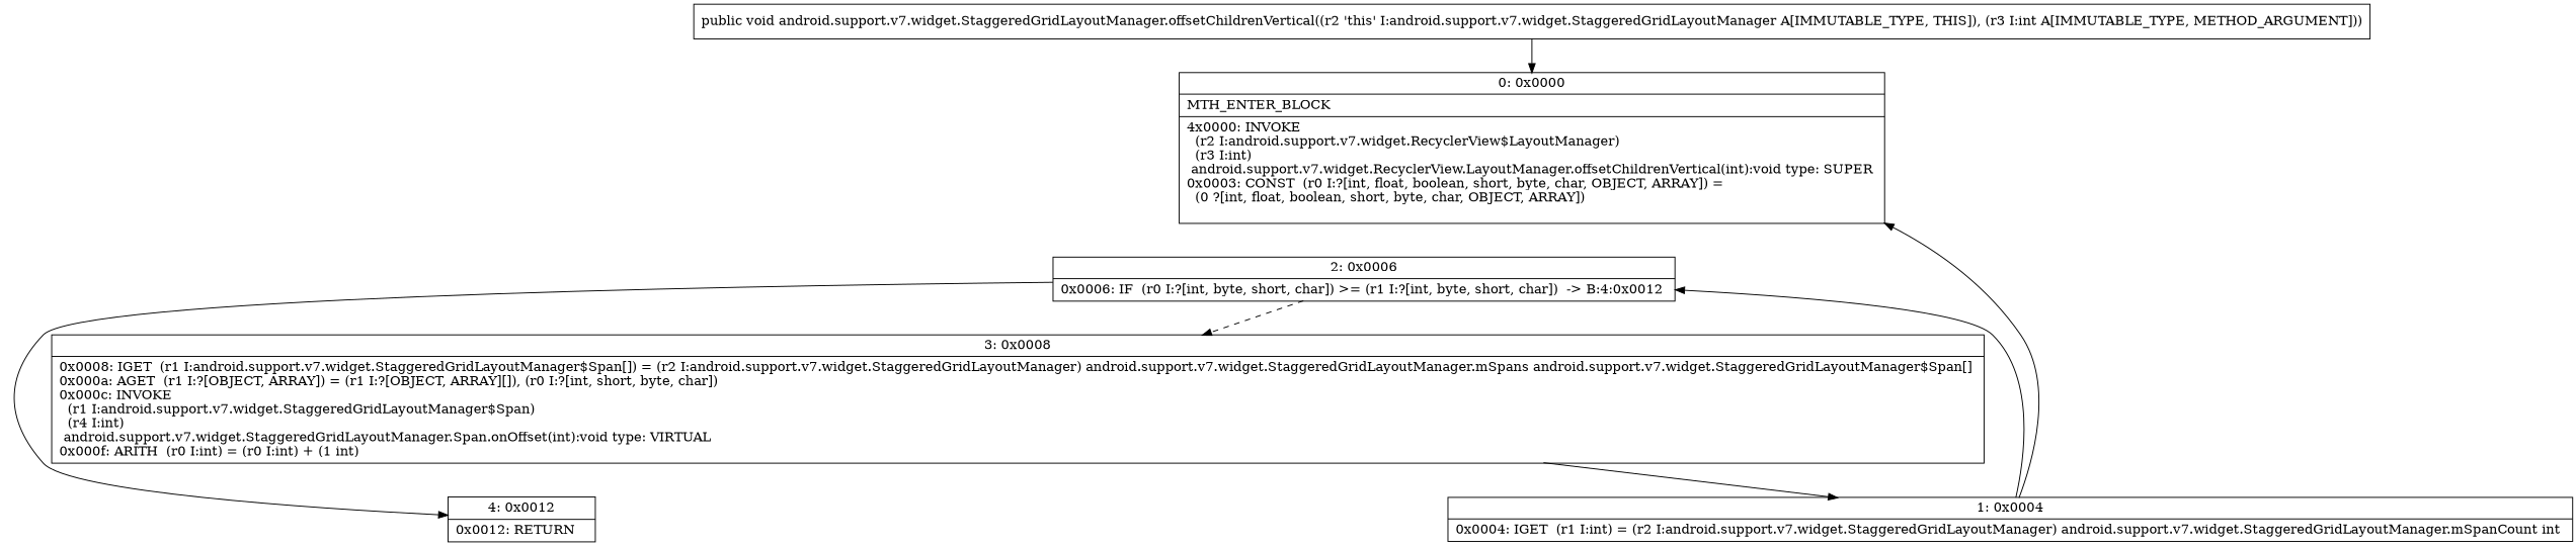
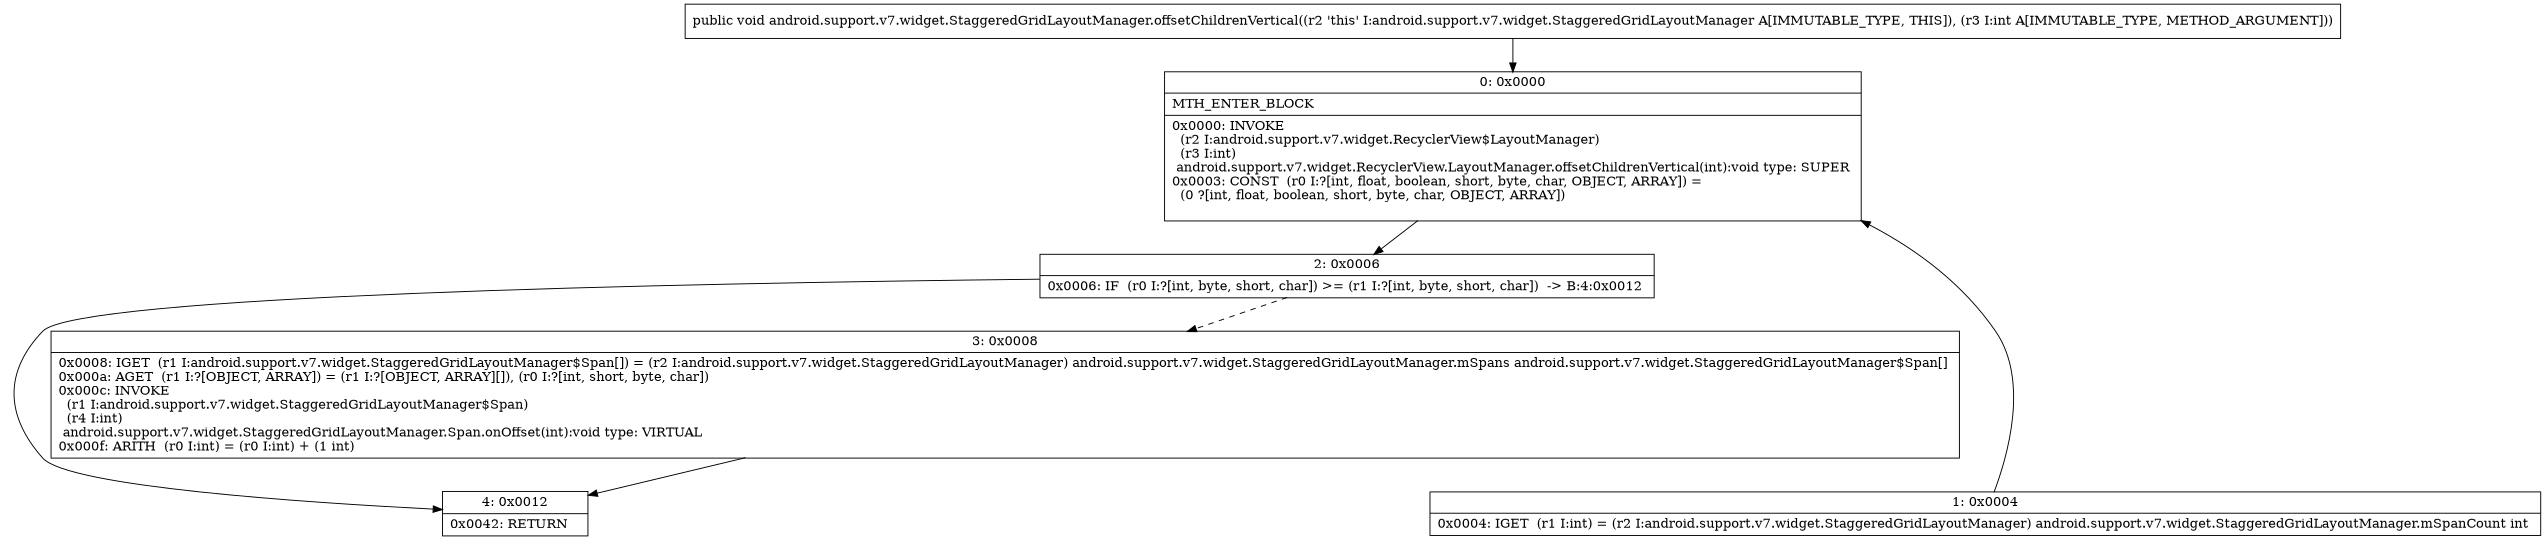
  digraph {
    node [shape=record]
-   n1 [label="{0\:\ 0x0000|MTH_ENTER_BLOCK\l|4x0000: INVOKE  \l  (r2 I:android.support.v7.widget.RecyclerView$LayoutManager)\l  (r3 I:int)\l android.support.v7.widget.RecyclerView.LayoutManager.offsetChildrenVertical(int):void type: SUPER \l0x0003: CONST  (r0 I:?[int, float, boolean, short, byte, char, OBJECT, ARRAY]) = \l  (0 ?[int, float, boolean, short, byte, char, OBJECT, ARRAY])\l \l}"]
+   n1 [label="{0\:\ 0x0000|MTH_ENTER_BLOCK\l|0x0000: INVOKE  \l  (r2 I:android.support.v7.widget.RecyclerView$LayoutManager)\l  (r3 I:int)\l android.support.v7.widget.RecyclerView.LayoutManager.offsetChildrenVertical(int):void type: SUPER \l0x0003: CONST  (r0 I:?[int, float, boolean, short, byte, char, OBJECT, ARRAY]) = \l  (0 ?[int, float, boolean, short, byte, char, OBJECT, ARRAY])\l \l}"]
    n2 [label="{1\:\ 0x0004|0x0004: IGET  (r1 I:int) = (r2 I:android.support.v7.widget.StaggeredGridLayoutManager) android.support.v7.widget.StaggeredGridLayoutManager.mSpanCount int \l}"]
    n3 [label="{2\:\ 0x0006|0x0006: IF  (r0 I:?[int, byte, short, char]) \>= (r1 I:?[int, byte, short, char])  \-\> B:4:0x0012 \l}"]
    n4 [label="{3\:\ 0x0008|0x0008: IGET  (r1 I:android.support.v7.widget.StaggeredGridLayoutManager$Span[]) = (r2 I:android.support.v7.widget.StaggeredGridLayoutManager) android.support.v7.widget.StaggeredGridLayoutManager.mSpans android.support.v7.widget.StaggeredGridLayoutManager$Span[] \l0x000a: AGET  (r1 I:?[OBJECT, ARRAY]) = (r1 I:?[OBJECT, ARRAY][]), (r0 I:?[int, short, byte, char]) \l0x000c: INVOKE  \l  (r1 I:android.support.v7.widget.StaggeredGridLayoutManager$Span)\l  (r4 I:int)\l android.support.v7.widget.StaggeredGridLayoutManager.Span.onOffset(int):void type: VIRTUAL \l0x000f: ARITH  (r0 I:int) = (r0 I:int) + (1 int) \l}"]
-   n5 [label="{4\:\ 0x0012|0x0012: RETURN   \l}"]
+   n5 [label="{4\:\ 0x0012|0x0042: RETURN   \l}"]
    n6 [label="{public void android.support.v7.widget.StaggeredGridLayoutManager.offsetChildrenVertical((r2 'this' I:android.support.v7.widget.StaggeredGridLayoutManager A[IMMUTABLE_TYPE, THIS]), (r3 I:int A[IMMUTABLE_TYPE, METHOD_ARGUMENT])) }"]
    n2 -> n1
-   n2 -> n3
+   n1 -> n3
    n3 -> n4 [style=dashed]
    n3 -> n5
-   n4 -> n2
+   n4 -> n5
    n6 -> n1
  }
